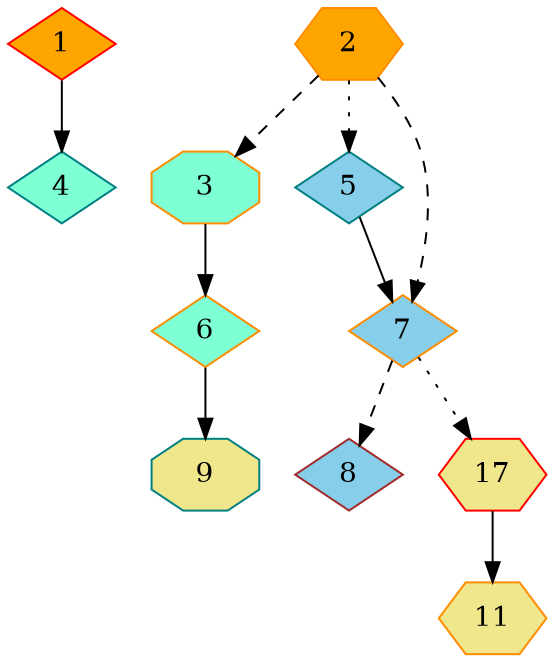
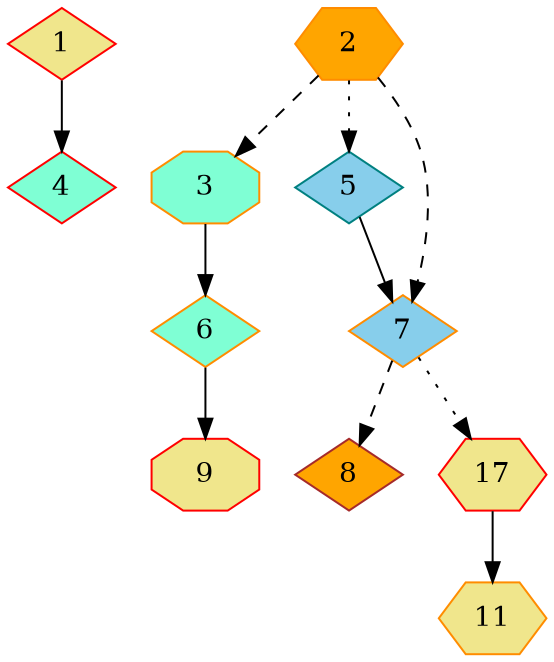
  digraph {
    node [alpha=0.05 color=darkorange fillcolor=orange shape=diamond style=filled]
    edge [style=solid]
-   1 [alpha=0.19 color=red expect_size=23519374819466]
-   4 [color=teal expect_size=233163346533025 fillcolor=aquamarine]
+   1 [alpha=0.19 color=red expect_size=23519374819466 fillcolor=khaki]
+   4 [color=red expect_size=233163346533025 fillcolor=aquamarine]
    2 [alpha=0.15 expect_size=2049966709212708864 shape=hexagon]
    3 [expect_size=908761648818898 fillcolor=aquamarine shape=octagon]
    5 [color=teal expect_size=225977070730210 fillcolor=skyblue]
    7 [alpha=0.02 expect_size=11057953296765944 fillcolor=skyblue]
    6 [alpha=0.11 expect_size=11953366094632982 fillcolor=aquamarine]
-   9 [alpha=0.08 color=teal expect_size=1681136016859070464 fillcolor=khaki shape=octagon]
-   8 [alpha=0.07 color=brown expect_size=43588891328417 fillcolor=skyblue]
+   9 [alpha=0.08 color=red expect_size=1681136016859070464 fillcolor=khaki shape=octagon]
+   8 [alpha=0.07 color=brown expect_size=43588891328417]
    n10 [alpha=0.07 color=red expect_size=29040924708621 fillcolor=khaki label=17 shape=hexagon]
    11 [alpha=0.09 expect_size=600146612007267 fillcolor=khaki shape=hexagon]
    1 -> 4
    2 -> 3 [style=dashed]
    2 -> 5 [style=dotted]
    2 -> 7 [style=dashed]
    3 -> 6
    5 -> 7
    7 -> 8 [style=dashed]
    7 -> n10 [style=dotted]
    6 -> 9
    n10 -> 11
  }
